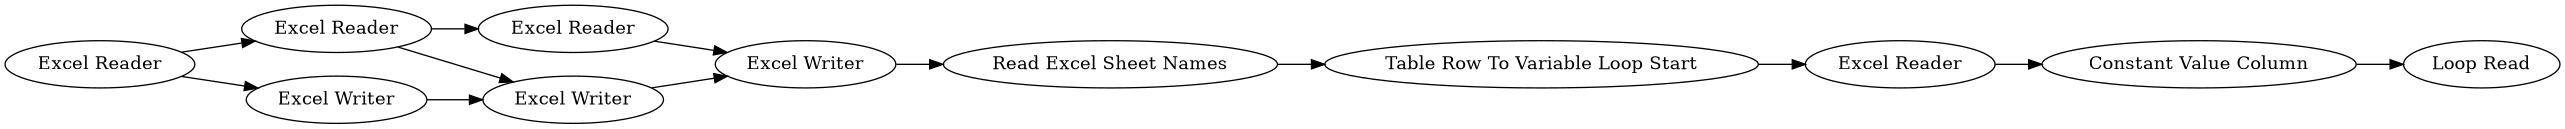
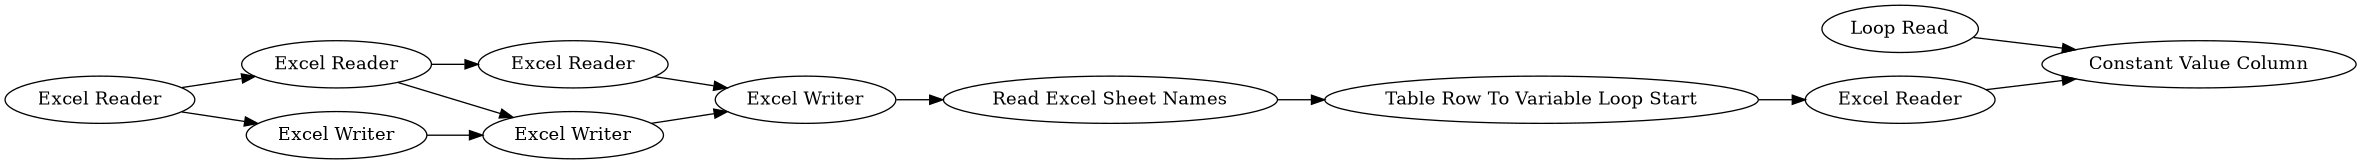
  digraph {
    rankdir=LR
    n1 [label="Excel Reader"]
    n2 [label="Excel Reader"]
    n3 [label="Excel Writer"]
    n4 [label="Excel Writer"]
    n5 [label="Read Excel Sheet Names"]
    n6 [label="Excel Reader"]
    n7 [label="Excel Writer"]
    n8 [label="Table Row To Variable Loop Start"]
    n9 [label="Excel Reader"]
    n10 [label="Constant Value Column"]
    n11 [label="Loop Read"]
    n1 -> n2
    n1 -> n3
    n2 -> n4
    n3 -> n4
    n4 -> n5
    n5 -> n8
    n6 -> n1
    n6 -> n7
    n7 -> n3
    n8 -> n9
    n9 -> n10
-   n10 -> n11
+   n11 -> n10
  }
